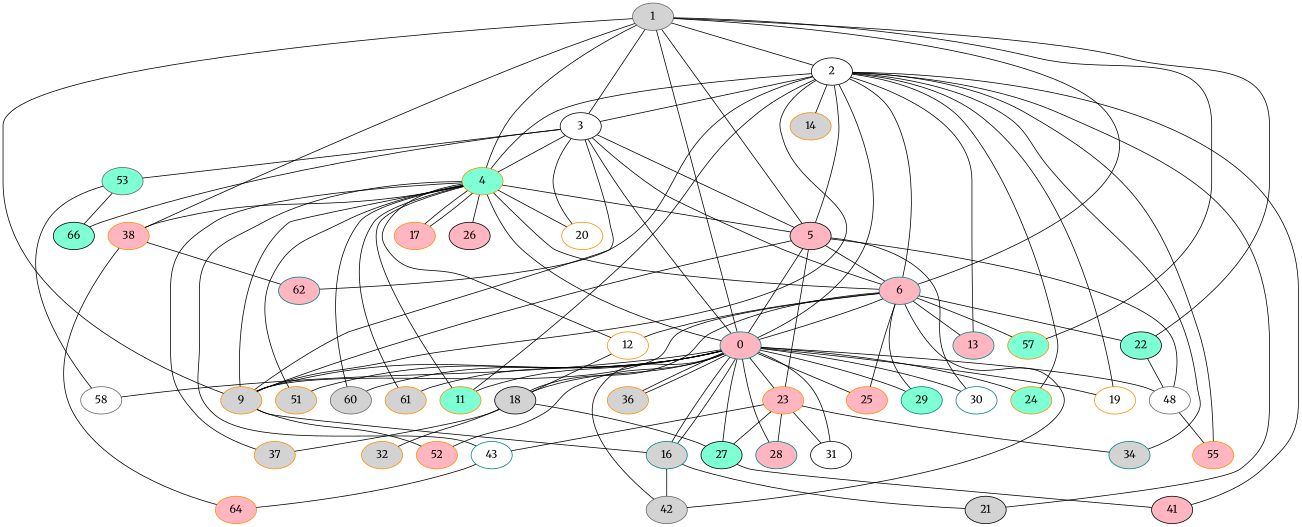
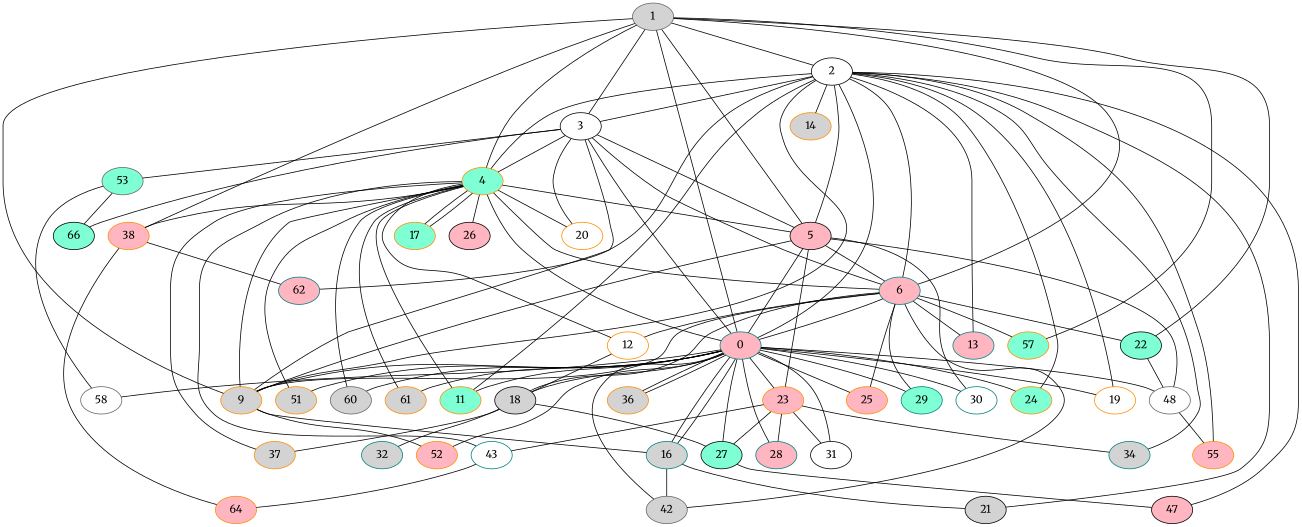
  graph {
    fontname=Merriweather
    node [color=darkorange fillcolor=lightgrey fontname=Merriweather style=filled]
    edge [fontname=Merriweather]
    1 [color=gray40 super="+40"]
    2 [color=black fillcolor=white super="+10"]
    3 [color=black fillcolor=white super="+15"]
    4 [fillcolor=aquamarine super="+7"]
    5 [color=black fillcolor=lightpink super="+49"]
    6 [color=teal fillcolor=lightpink super="+33"]
    n7 [color=teal fillcolor=lightpink label=0 super="+44"]
    9 [super="+50"]
    22 [color=black fillcolor=aquamarine]
    38 [fillcolor=lightpink super="+41"]
    57 [fillcolor=aquamarine]
    11 [fillcolor=aquamarine super="+45"]
    13 [color=teal fillcolor=lightpink]
    14
    19 [fillcolor=white]
    21 [color=black]
    24 [fillcolor=aquamarine]
    34 [color=teal]
-   47 [color=black fillcolor=lightpink label=41]
+   47 [color=black fillcolor=lightpink]
    55 [fillcolor=lightpink]
    62 [color=teal fillcolor=lightpink]
    20 [fillcolor=white]
    53 [color=gray40 fillcolor=aquamarine]
    66 [color=black fillcolor=aquamarine]
    12 [fillcolor=white]
-   17 [fillcolor=lightpink super="+35"]
+   17 [fillcolor=aquamarine super="+35"]
    26 [color=black fillcolor=lightpink]
    37
    43 [color=teal fillcolor=white]
    51
    60 [color=gray40]
    61
    23 [fillcolor=lightpink super="+59"]
    30 [color=teal fillcolor=white]
    48 [color=gray40 fillcolor=white super="+52"]
    18 [color=black super="+46"]
    25 [fillcolor=lightpink]
    29 [color=teal fillcolor=aquamarine]
    42 [color=gray40 super="+65"]
    16 [color=teal super="+39"]
    27 [color=black fillcolor=aquamarine super="+56"]
    28 [color=teal fillcolor=lightpink]
    31 [color=black fillcolor=white]
    36
    n45 [fillcolor=lightpink label=52]
    58 [color=gray40 fillcolor=white]
    64 [fillcolor=lightpink]
-   32
+   32 [color=teal]
    1 -- 2 [weight=2]
    1 -- 3
    1 -- 4 [weight=2]
    1 -- 5
    1 -- 6 [weight=2]
    1 -- n7 [weight=2]
    1 -- 9 [weight=2]
    1 -- 22
    1 -- 38 [weight=2]
    1 -- 57
    2 -- 3 [weight=3]
    2 -- 4 [weight=4]
    2 -- 5 [weight=3]
    2 -- 6 [weight=3]
    2 -- n7 [weight=2]
    2 -- 9 [weight=2]
    2 -- 11
    2 -- 13
    2 -- 14 [weight=2]
    2 -- 19
    2 -- 21
    2 -- 24
    2 -- 34
    2 -- 47
    2 -- 55
    2 -- 62
    3 -- 4 [weight=2]
    3 -- 5
    3 -- 6
    3 -- n7
    3 -- 9
    3 -- 20
    3 -- 53 [weight=2]
    3 -- 66
    4 -- 5 [weight=2]
    4 -- 6 [weight=2]
    4 -- n7 [weight=2]
    4 -- 9 [weight=2]
    4 -- 38
    4 -- 11
    4 -- 20
    4 -- 12
    4 -- 17 [weight=2]
    4 -- 17
    4 -- 26 [weight=2]
    4 -- 37
    4 -- 43
    4 -- 51
    4 -- 60
    4 -- 61
    5 -- 6
    5 -- n7
    5 -- 9
    5 -- 23
    5 -- 30
    5 -- 48
    6 -- n7
    6 -- 9
    6 -- 22
    6 -- 57
    6 -- 13
    6 -- 12
    6 -- 18
    6 -- 25
    6 -- 29
    6 -- 42
    n7 -- 9
    n7 -- 11
    n7 -- 19
    n7 -- 24
    n7 -- 51
    n7 -- 60
    n7 -- 61
    n7 -- 23 [weight=2]
    n7 -- 30
    n7 -- 48
    n7 -- 18
    n7 -- 25
    n7 -- 29
    n7 -- 42
    n7 -- 16
    n7 -- 16
    n7 -- 27
    n7 -- 28
    n7 -- 31
    n7 -- 36
    n7 -- 36
    n7 -- n45
    n7 -- 58
    9 -- 16
    9 -- n45
    22 -- 48
    38 -- 62
    38 -- 64
    53 -- 66
    53 -- 58
    12 -- 18
    43 -- 64
    23 -- 34
    23 -- 43
    23 -- 27
    23 -- 28
    23 -- 31
    48 -- 55
    18 -- 37
    18 -- 27
    18 -- 32
    16 -- 21
    16 -- 42
    27 -- 47
  }
